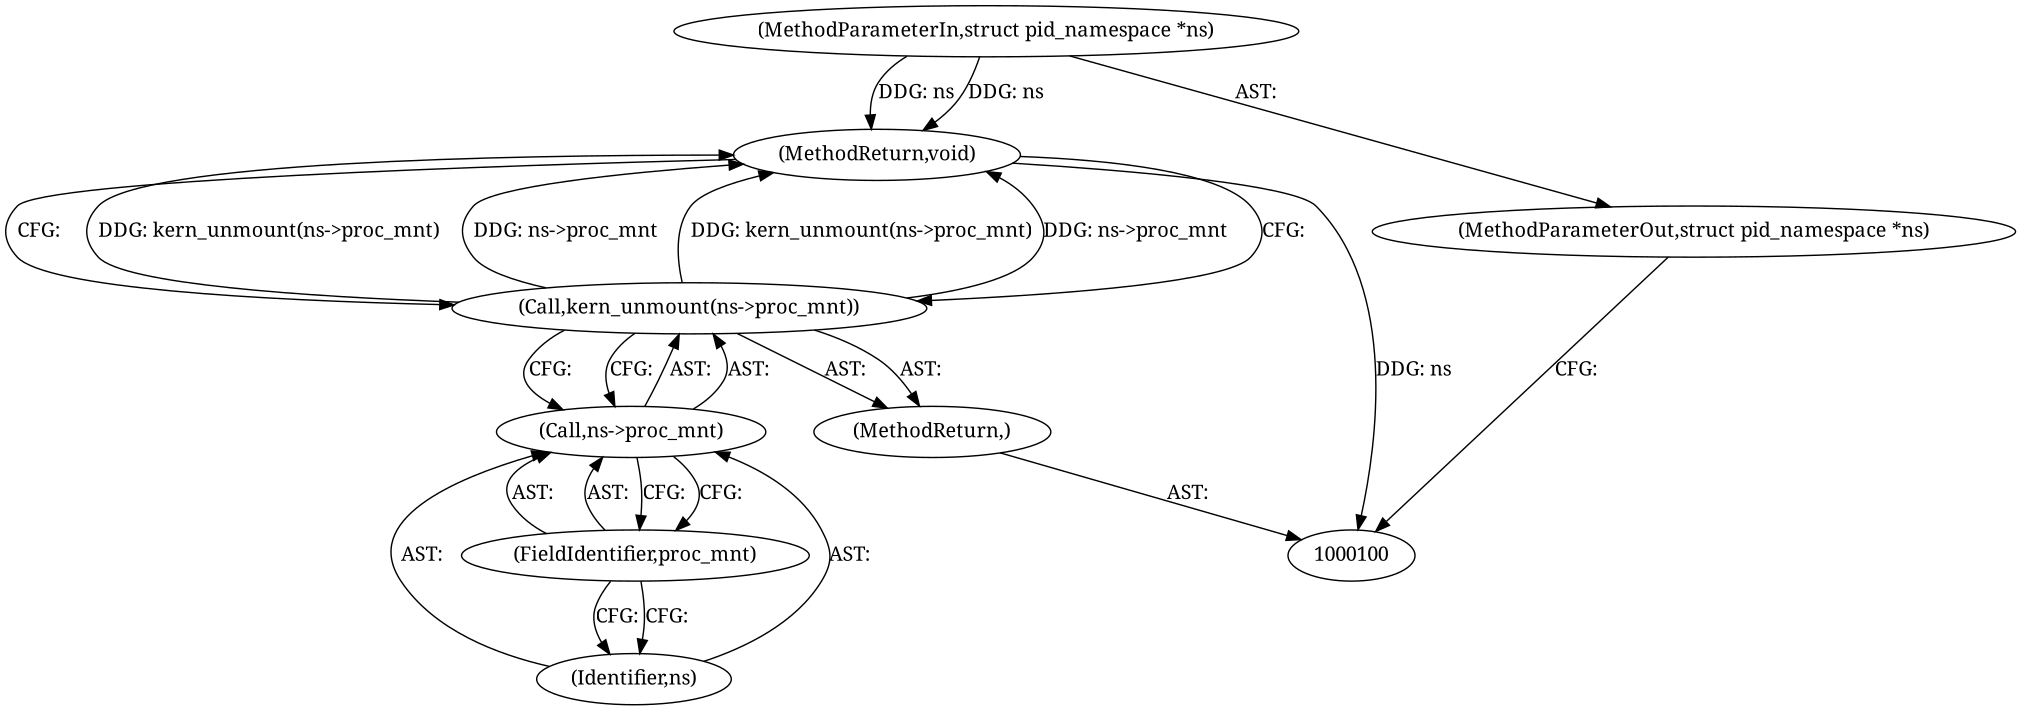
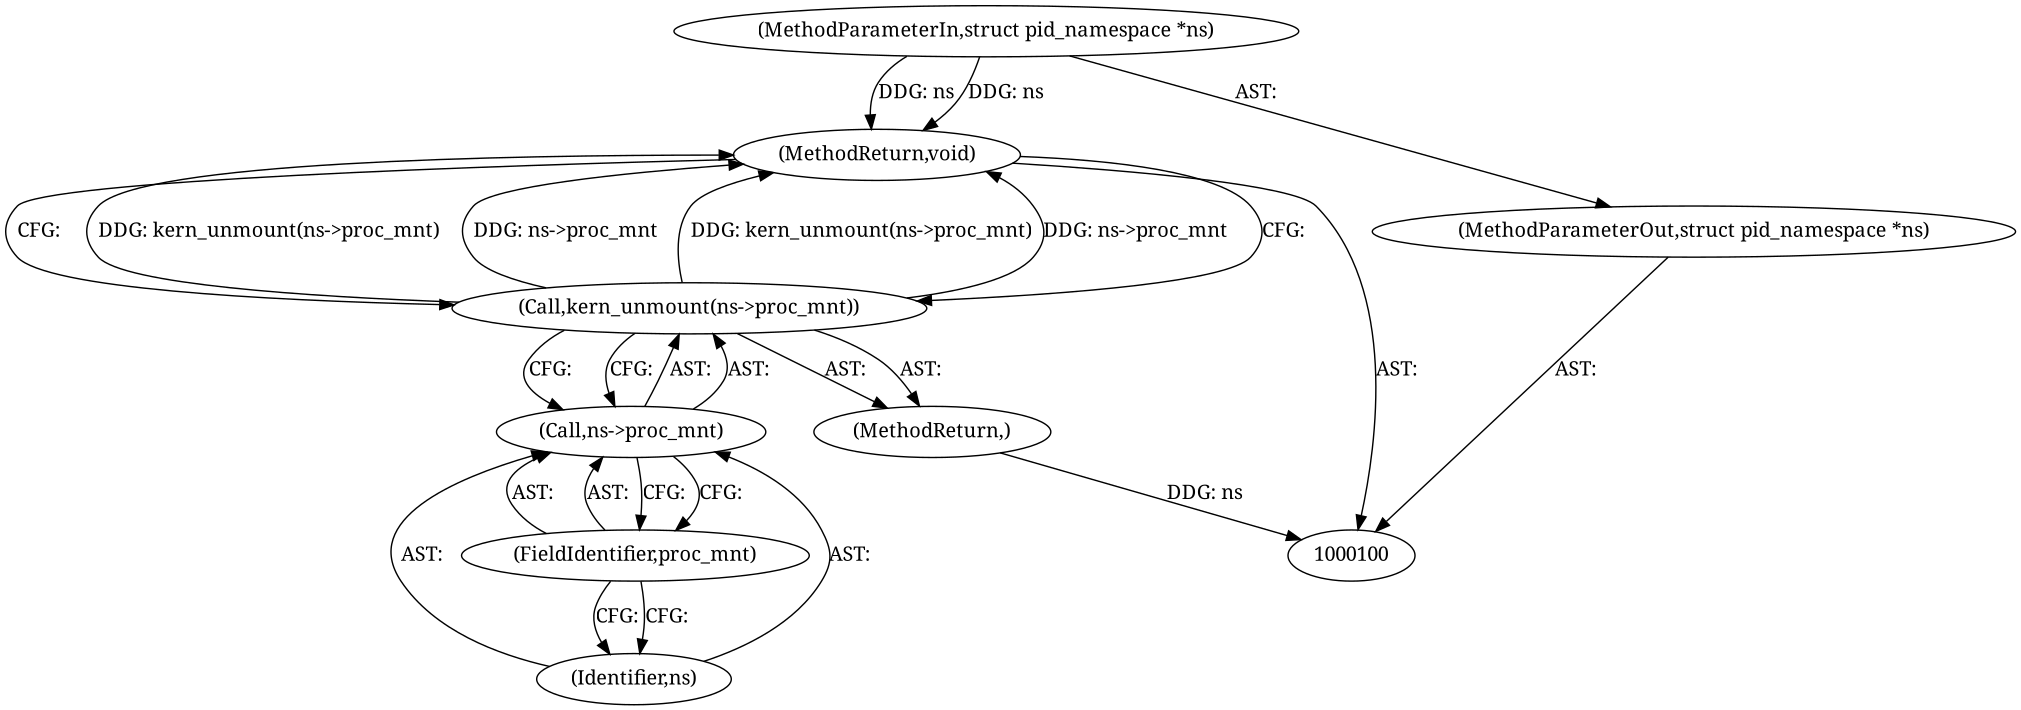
  digraph {
    fontname="Noto Serif"
    node [fontname="Noto Serif"]
    edge [fontname="Noto Serif"]
    n1 [label="(MethodReturn,void)"]
    n2 [label="(Call,kern_unmount(ns->proc_mnt))"]
    1000100
    n4 [label="(MethodReturn,)"]
    n5 [label="(Call,ns->proc_mnt)"]
    n6 [label="(MethodParameterIn,struct pid_namespace *ns)"]
    n7 [label="(MethodParameterOut,struct pid_namespace *ns)"]
    n8 [label="(FieldIdentifier,proc_mnt)"]
    n9 [label="(Identifier,ns)"]
    n1 -> n2 [label="CFG: "]
    n1 -> n2 [label="CFG: "]
-   n1 -> 1000100 [label="DDG: ns"]
+   n1 -> 1000100 [label="AST: "]
    n2 -> n1 [label="DDG: kern_unmount(ns->proc_mnt)"]
    n2 -> n1 [label="DDG: ns->proc_mnt"]
    n2 -> n1 [label="DDG: kern_unmount(ns->proc_mnt)"]
    n2 -> n1 [label="DDG: ns->proc_mnt"]
    n2 -> n4 [label="AST: "]
    n2 -> n4 [label="AST: "]
    n2 -> n5 [label="CFG: "]
    n2 -> n5 [label="CFG: "]
-   n4 -> 1000100 [label="AST: "]
+   n4 -> 1000100 [label="DDG: ns"]
    n5 -> n2 [label="AST: "]
    n5 -> n2 [label="AST: "]
    n5 -> n8 [label="CFG: "]
    n5 -> n8 [label="CFG: "]
    n6 -> n1 [label="DDG: ns"]
    n6 -> n1 [label="DDG: ns"]
    n6 -> n7 [label="AST: "]
-   n7 -> 1000100 [label="CFG: "]
+   n7 -> 1000100 [label="AST: "]
    n8 -> n5 [label="AST: "]
    n8 -> n5 [label="AST: "]
    n8 -> n9 [label="CFG: "]
    n8 -> n9 [label="CFG: "]
    n9 -> n5 [label="AST: "]
    n9 -> n5 [label="AST: "]
  }
